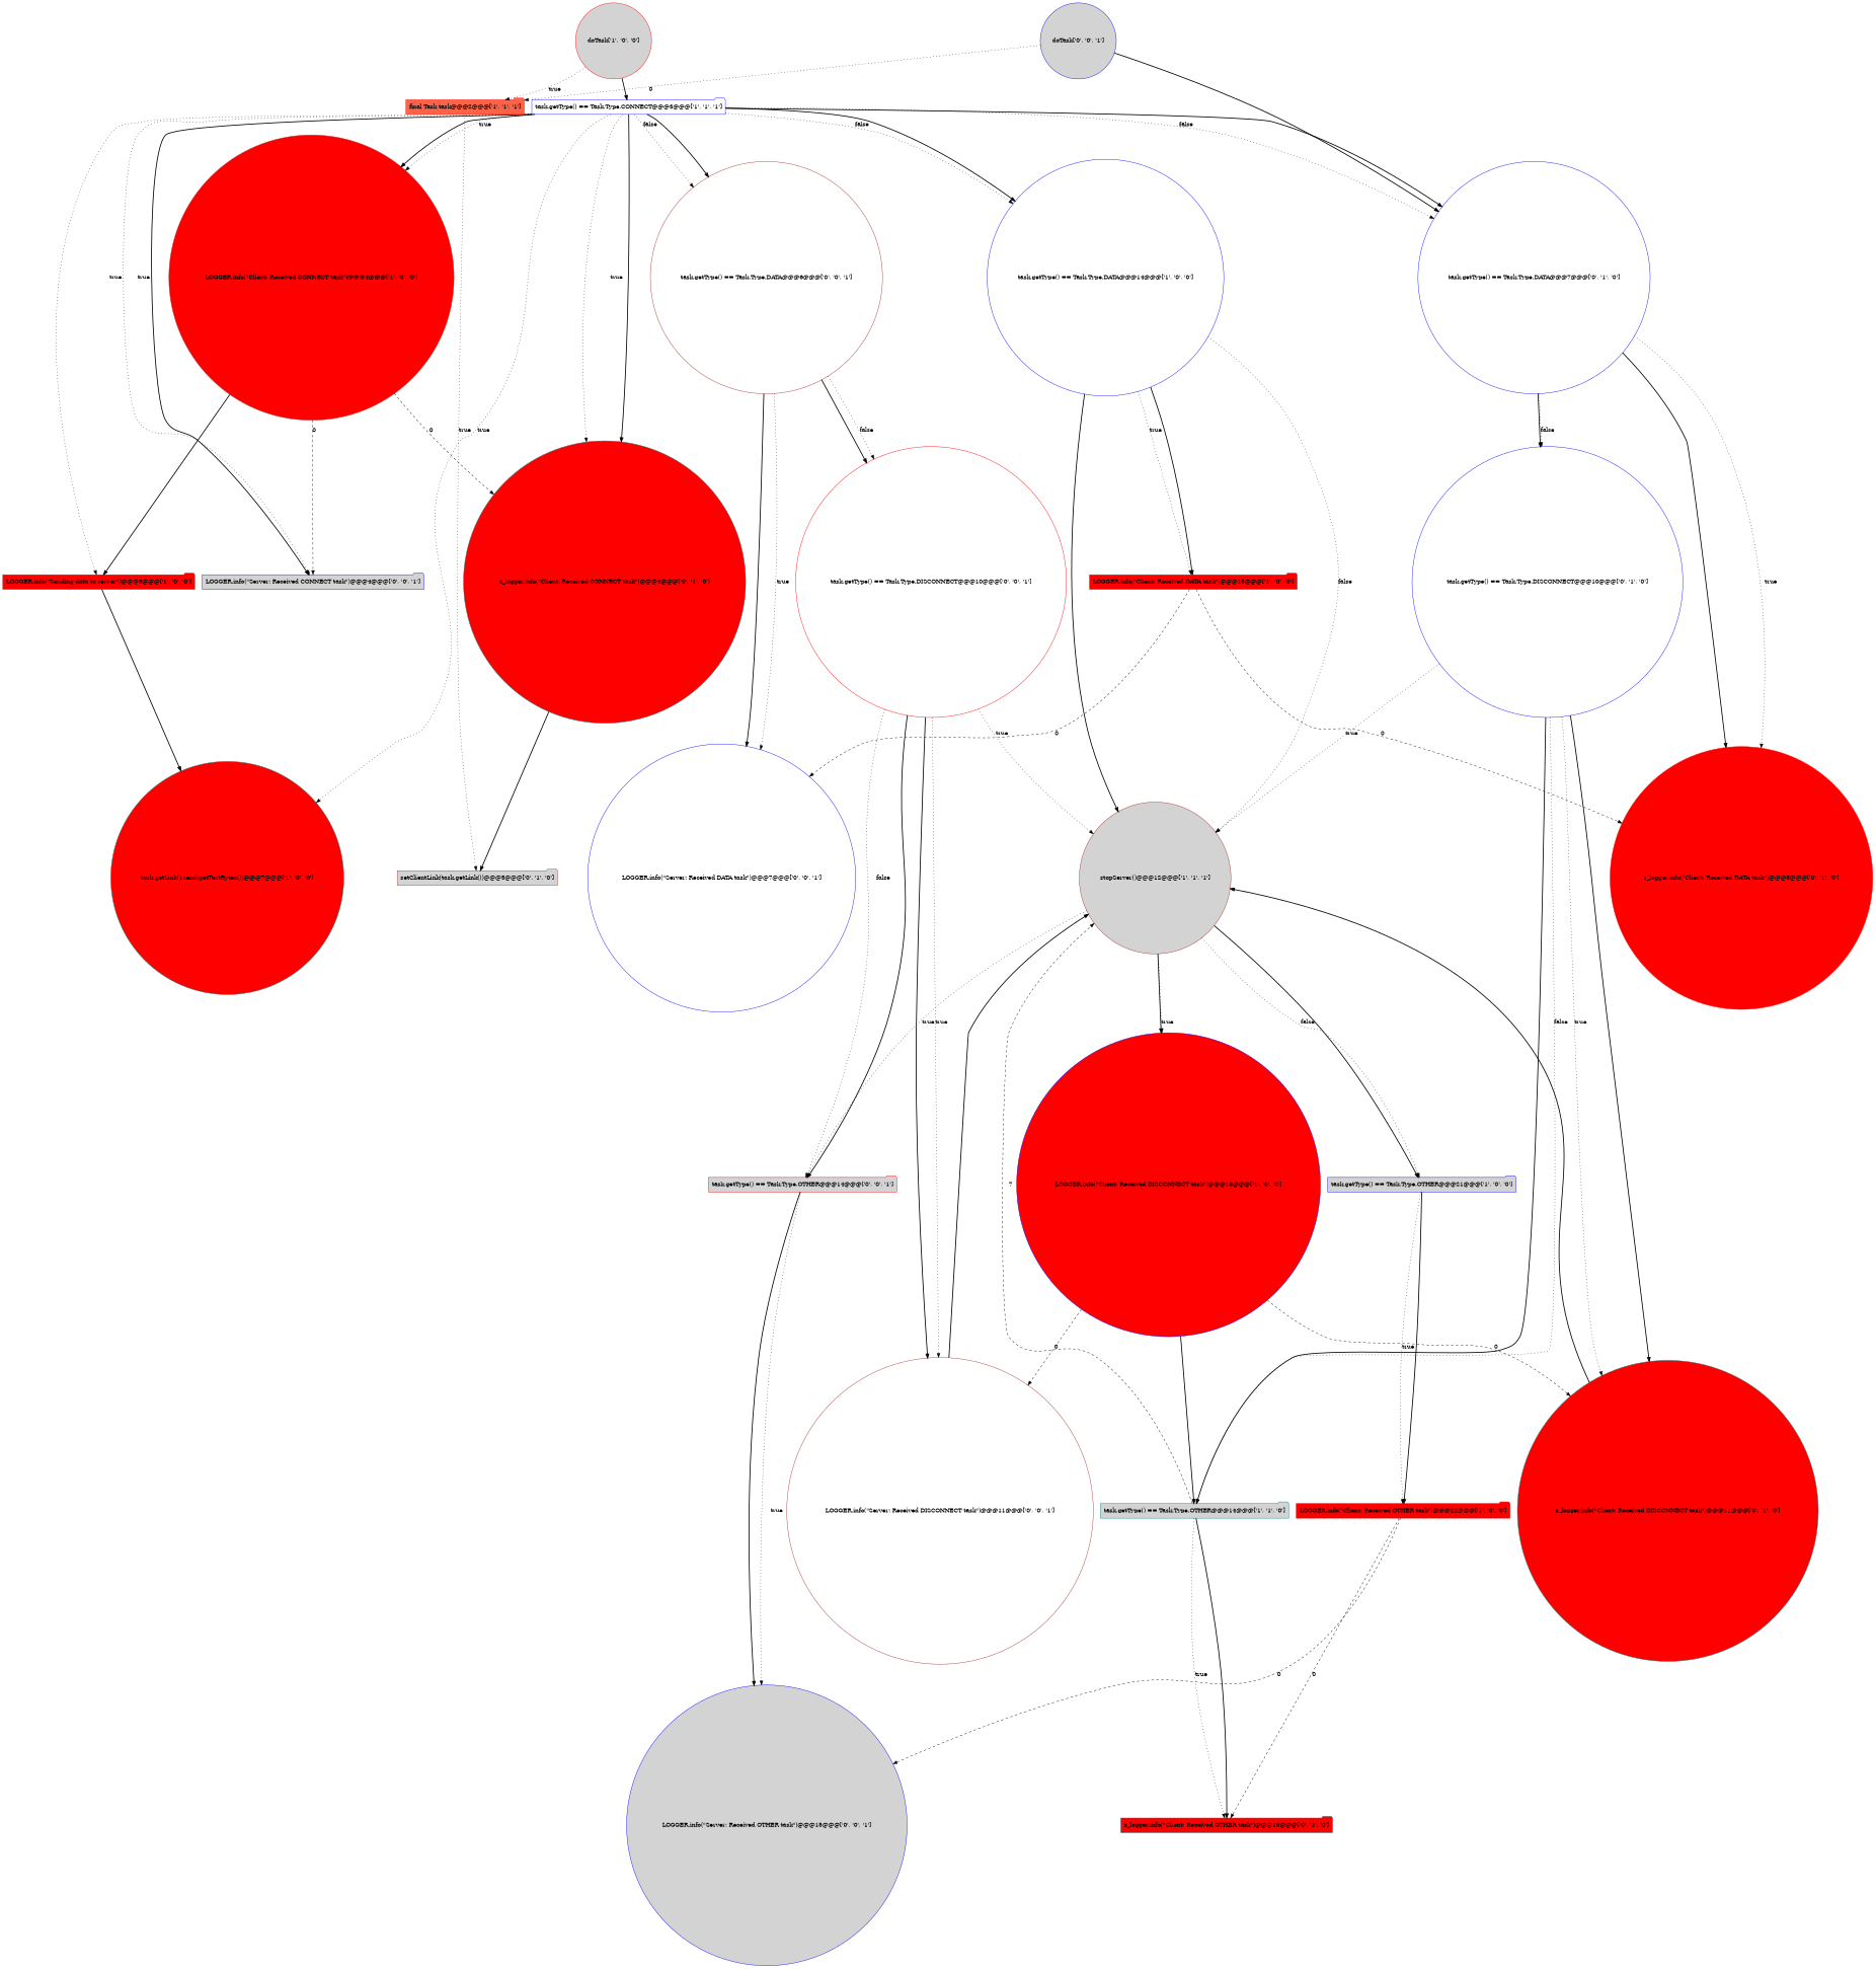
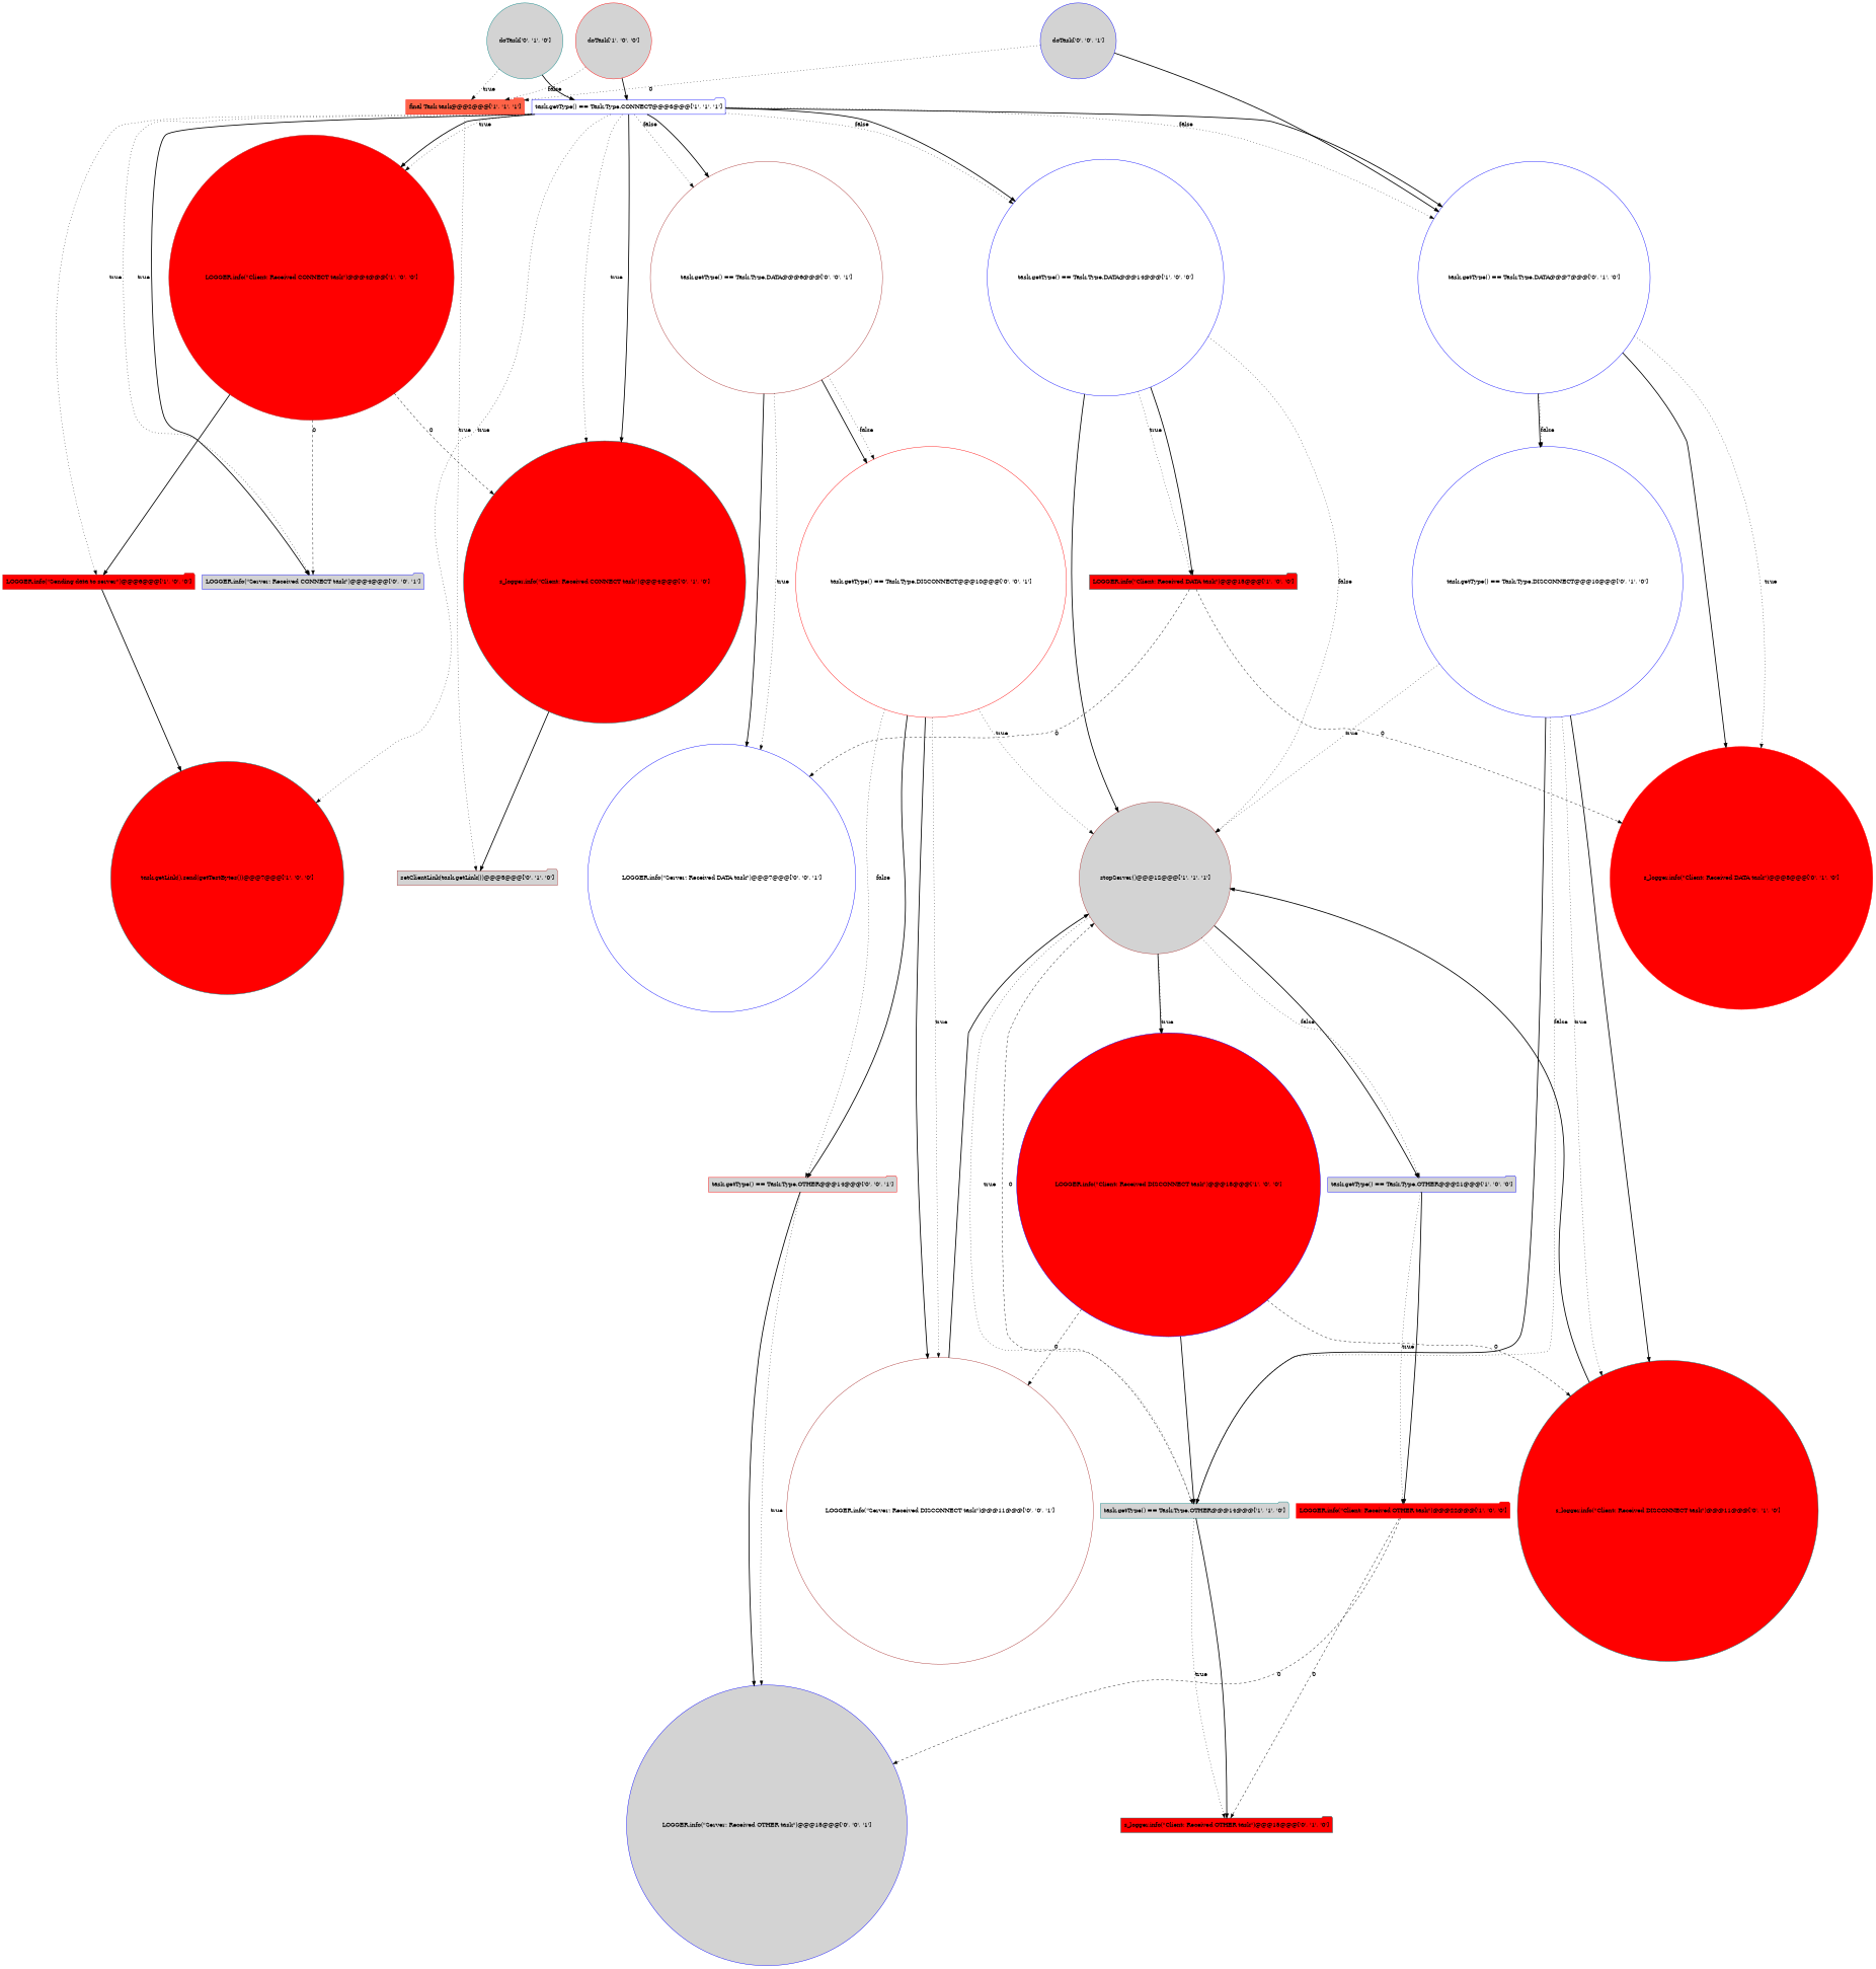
  digraph {
    node [color=blue fillcolor=red shape=circle style=filled]
    edge [style=bold]
    n1 [color=brown label="LOGGER.info(\"Client: Received CONNECT task\")@@@4@@@['1', '0', '0']"]
    n2 [color=brown label="LOGGER.info(\"Sending data to server\")@@@6@@@['1', '0', '0']" shape=folder]
    n3 [fillcolor=lightgray label="LOGGER.info(\"Server: Received CONNECT task\")@@@4@@@['0', '0', '1']" shape=folder]
    n4 [color=teal label="s_logger.info(\"Client: Received CONNECT task\")@@@4@@@['0', '1', '0']"]
    n5 [color=teal label="task.getLink().send(getTestBytes())@@@7@@@['1', '0', '0']"]
    n6 [color=brown fillcolor=lightgray label="setClientLink(task.getLink())@@@5@@@['0', '1', '0']" shape=folder]
    n7 [color=brown fillcolor=lightgray label="stopServer()@@@12@@@['1', '1', '1']"]
    n8 [label="LOGGER.info(\"Client: Received DISCONNECT task\")@@@18@@@['1', '0', '0']"]
    n9 [color=teal fillcolor=lightgray label="task.getType() == Task.Type.OTHER@@@14@@@['1', '1', '0']" shape=folder]
    n10 [fillcolor=lightgray label="task.getType() == Task.Type.OTHER@@@21@@@['1', '0', '0']" shape=folder]
    n11 [color=teal label="s_logger.info(\"Client: Received DISCONNECT task\")@@@11@@@['0', '1', '0']"]
    n12 [color=brown fillcolor=white label="LOGGER.info(\"Server: Received DISCONNECT task\")@@@11@@@['0', '0', '1']"]
    n13 [color=teal label="s_logger.info(\"Client: Received OTHER task\")@@@15@@@['0', '1', '0']" shape=folder]
    n14 [color=red label="LOGGER.info(\"Client: Received OTHER task\")@@@22@@@['1', '0', '0']" shape=folder]
    n15 [color=red fillcolor=lightgray label="task.getType() == Task.Type.OTHER@@@14@@@['0', '0', '1']" shape=folder]
    n16 [fillcolor=lightgray label="LOGGER.info(\"Server: Received OTHER task\")@@@15@@@['0', '0', '1']"]
    n17 [fillcolor=white label="task.getType() == Task.Type.DISCONNECT@@@10@@@['0', '1', '0']"]
    n18 [fillcolor=white label="task.getType() == Task.Type.CONNECT@@@3@@@['1', '1', '1']" shape=folder]
    n19 [fillcolor=white label="task.getType() == Task.Type.DATA@@@14@@@['1', '0', '0']"]
    n20 [color=brown fillcolor=white label="task.getType() == Task.Type.DATA@@@6@@@['0', '0', '1']"]
    n21 [fillcolor=white label="task.getType() == Task.Type.DATA@@@7@@@['0', '1', '0']"]
    n22 [color=teal label="LOGGER.info(\"Client: Received DATA task\")@@@15@@@['1', '0', '0']" shape=folder]
    n23 [fillcolor=white label="LOGGER.info(\"Server: Received DATA task\")@@@7@@@['0', '0', '1']"]
    n24 [color=red fillcolor=white label="task.getType() == Task.Type.DISCONNECT@@@10@@@['0', '0', '1']"]
    n25 [color=red label="s_logger.info(\"Client: Received DATA task\")@@@8@@@['0', '1', '0']"]
    n26 [color=red fillcolor=lightgray label="doTask['1', '0', '0']"]
    n27 [color=red fillcolor=tomato label="final Task task@@@2@@@['1', '1', '1']" shape=folder]
+   n28 [color=teal fillcolor=lightgray label="doTask['0', '1', '0']"]
    n29 [fillcolor=lightgray label="doTask['0', '0', '1']"]
    n1 -> n2
    n1 -> n3 [label=0 style=dashed]
    n1 -> n4 [label=0 style=dashed]
    n2 -> n5
    n4 -> n6
    n7 -> n8
    n7 -> n8 [label=true style=dotted]
-   n7 -> n15 [label=true style=dotted]
+   n7 -> n9 [label=true style=dotted]
    n7 -> n10
    n7 -> n10 [label=false style=dotted]
    n8 -> n9
    n8 -> n11 [label=0 style=dashed]
    n8 -> n12 [label=0 style=dashed]
-   n9 -> n7 [label=7 style=dashed]
+   n9 -> n7 [label=0 style=dashed]
    n9 -> n13
    n9 -> n13 [label=true style=dotted]
    n10 -> n14
    n10 -> n14 [label=true style=dotted]
    n11 -> n7
    n12 -> n7
    n14 -> n13 [label=0 style=dashed]
    n14 -> n16 [label=0 style=dashed]
    n15 -> n16 [label=true style=dotted]
    n15 -> n16
    n17 -> n7 [label=true style=dotted]
    n17 -> n9 [label=false style=dotted]
    n17 -> n9
    n17 -> n11 [label=true style=dotted]
    n17 -> n11
    n18 -> n1 [label=true style=dotted]
    n18 -> n1
    n18 -> n2 [label=true style=dotted]
    n18 -> n3
    n18 -> n3 [label=true style=dotted]
    n18 -> n4 [label=true style=dotted]
    n18 -> n4
    n18 -> n5 [label=true style=dotted]
    n18 -> n19 [label=false style=dotted]
    n18 -> n19
    n18 -> n20 [label=false style=dotted]
    n18 -> n20
    n18 -> n21
    n18 -> n21 [label=false style=dotted]
    n19 -> n7
    n19 -> n7 [label=false style=dotted]
    n19 -> n22 [label=true style=dotted]
    n19 -> n22
    n20 -> n23 [label=true style=dotted]
    n20 -> n23
    n20 -> n24 [label=false style=dotted]
    n20 -> n24
    n21 -> n17 [label=false style=dotted]
    n21 -> n17
    n21 -> n25 [label=true style=dotted]
    n21 -> n25
    n22 -> n23 [label=0 style=dashed]
    n22 -> n25 [label=0 style=dashed]
    n24 -> n7 [label=true style=dotted]
    n24 -> n12
    n24 -> n12 [label=true style=dotted]
    n24 -> n15 [label=false style=dotted]
    n24 -> n15
    n26 -> n18
-   n26 -> n27 [label=true style=dotted]
+   n26 -> n27 [label=false style=dotted]
    n27 -> n6 [label=true style=dotted]
+   n28 -> n18
+   n28 -> n27 [label=true style=dotted]
    n29 -> n21
    n29 -> n27 [label=0 style=dotted]
  }
